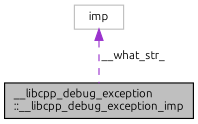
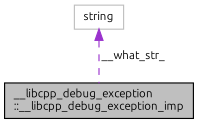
  digraph {
    fontname=Ubuntu
    node [fontname=Ubuntu fontsize=10 shape=record style=filled]
    n1 [color=black fillcolor=grey75 fontcolor=black height=0.2 label="__libcpp_debug_exception\l::__libcpp_debug_exception_imp" width=0.4]
-   n2 [color=grey75 fillcolor=white height=0.2 label=imp width=0.4]
+   n2 [color=grey75 fillcolor=white height=0.2 label=string width=0.4]
    n2 -> n1 [color=darkorchid3 dir=back fontname=Ubuntu fontsize=10 label=" __what_str_" labelfontname=Helvetica labelfontsize=10 style=dashed]
  }
